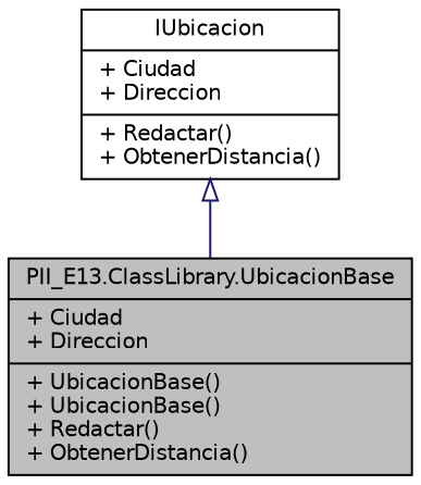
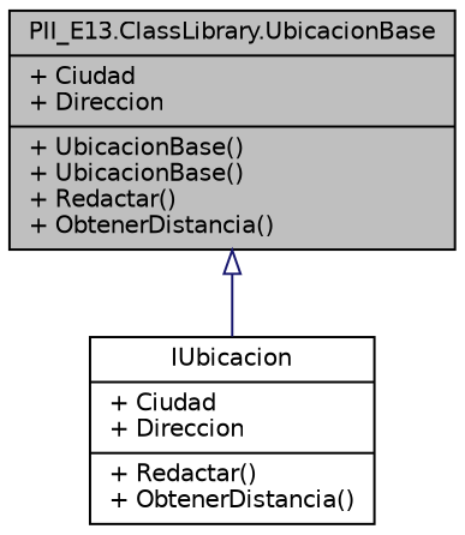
  digraph {
    node [color=black fontname=Helvetica fontsize=10 shape=record style=filled]
    n1 [fillcolor=grey75 fontcolor=black height=0.2 label="{PII_E13.ClassLibrary.UbicacionBase\n|+ Ciudad\l+ Direccion\l|+ UbicacionBase()\l+ UbicacionBase()\l+ Redactar()\l+ ObtenerDistancia()\l}" width=0.4]
    n2 [fillcolor=white height=0.2 label="{IUbicacion\n|+ Ciudad\l+ Direccion\l|+ Redactar()\l+ ObtenerDistancia()\l}" width=0.4]
-   n2 -> n1 [arrowtail=onormal color=midnightblue dir=back fontname=Helvetica fontsize=10 labelfontname=Helvetica labelfontsize=10 style=solid]
+   n1 -> n2 [arrowtail=onormal color=midnightblue dir=back fontname=Helvetica fontsize=10 labelfontname=Helvetica labelfontsize=10 style=solid]
  }
